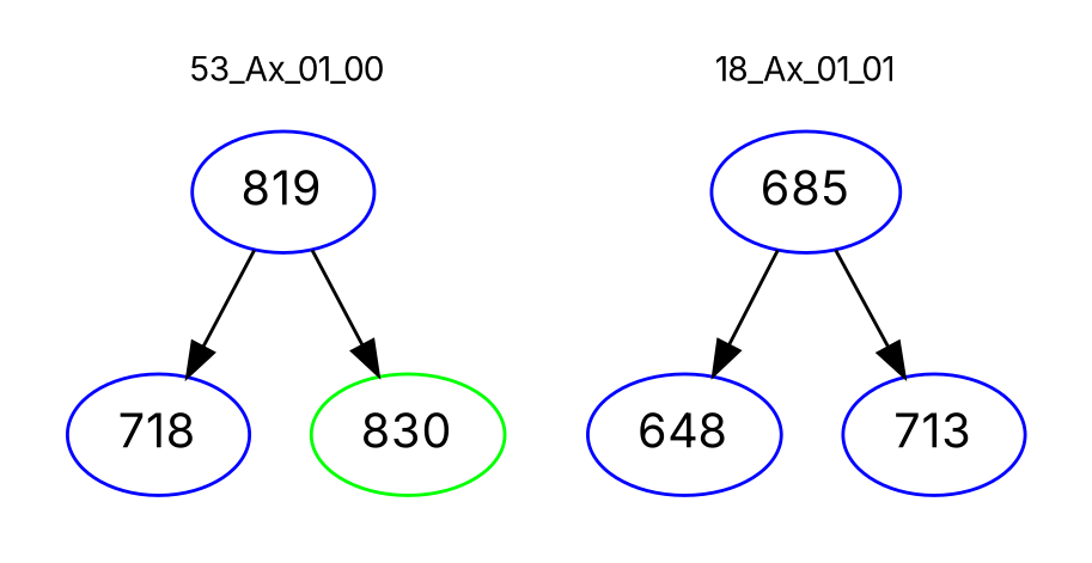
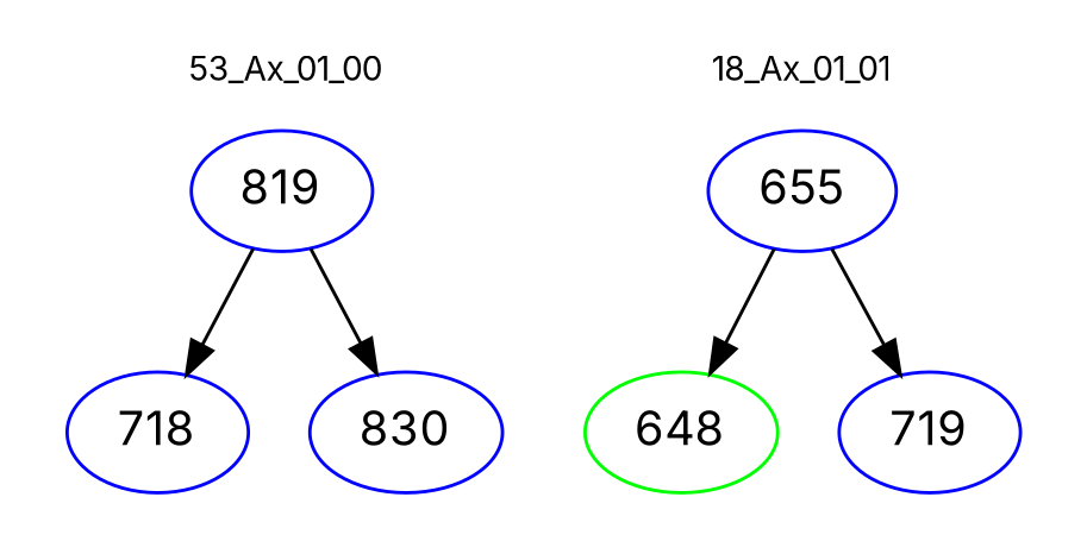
  digraph {
    fontname=Inter
    node [color=blue fontname=Inter]
    edge [color=black fontname=Inter]
    n1 [label=819]
    n2 [label=718]
-   n3 [color=green label=830]
-   n4 [label=685]
-   n5 [label=648]
-   n6 [label=713]
+   n3 [label=830]
+   n4 [label=655]
+   n5 [color=green label=648]
+   n6 [label=719]
    subgraph cluster_1 {
      color=white
      fontsize=10
      label="53_Ax_01_00"
      n1
      n2
      n3
    }
    subgraph cluster_2 {
      color=white
      fontsize=10
      label="18_Ax_01_01"
      n4
      n5
      n6
    }
    n1 -> n2
    n1 -> n3
    n4 -> n5
    n4 -> n6
  }
